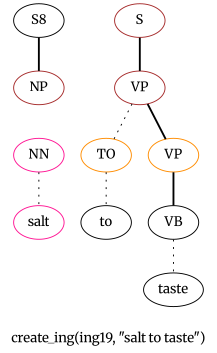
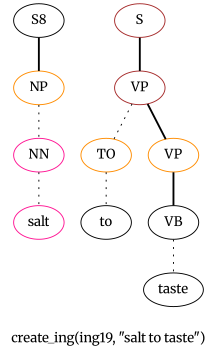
  graph {
    fontname=Merriweather
    label="create_ing(ing19, \"salt to taste\")"
    node [color=black fontname=Merriweather]
    edge [fontname=Merriweather style=dotted]
    n1 [label=S8]
-   n2 [color=brown label=NP]
+   n2 [color=darkorange label=NP]
    n3 [color=deeppink label=NN]
    n4 [color=deeppink label=salt]
    n5 [color=brown label=S]
    n6 [color=brown label=VP]
    n7 [color=darkorange label=TO]
    n8 [color=darkorange label=VP]
    n9 [label=to]
    n10 [label=VB]
    n11 [label=taste]
    n1 -- n2 [style=bold]
+   n2 -- n3
    n3 -- n4
    n5 -- n6 [style=bold]
    n6 -- n7
    n6 -- n8 [style=bold]
    n7 -- n9
    n8 -- n10 [style=bold]
    n10 -- n11
  }
